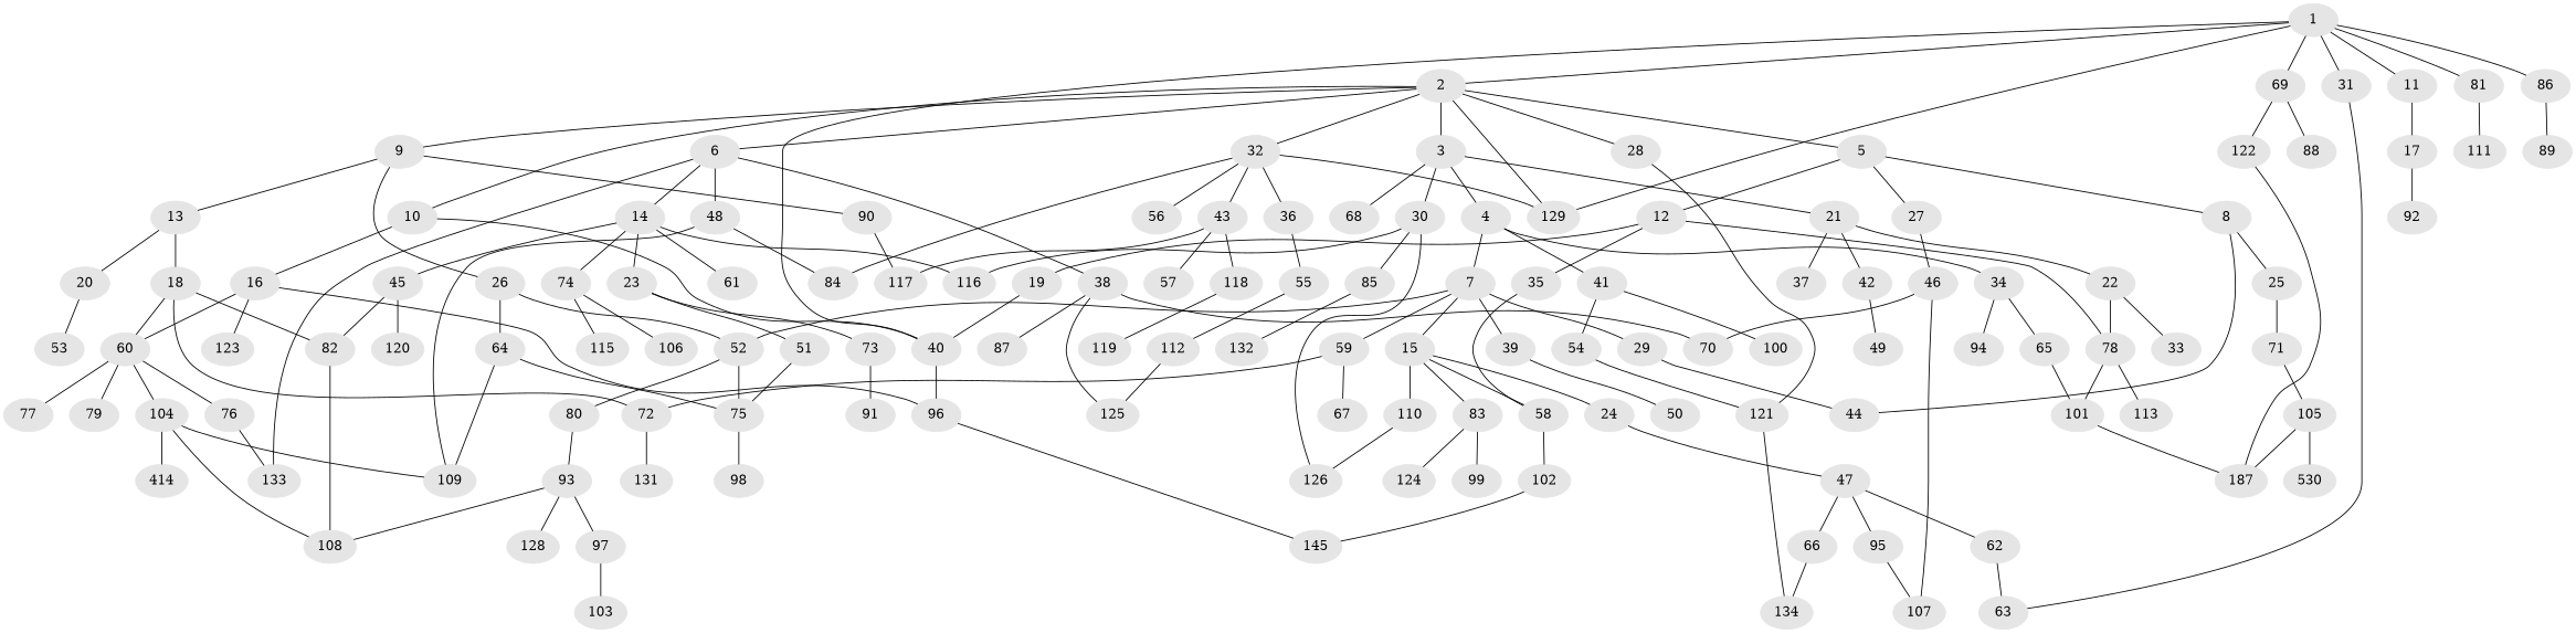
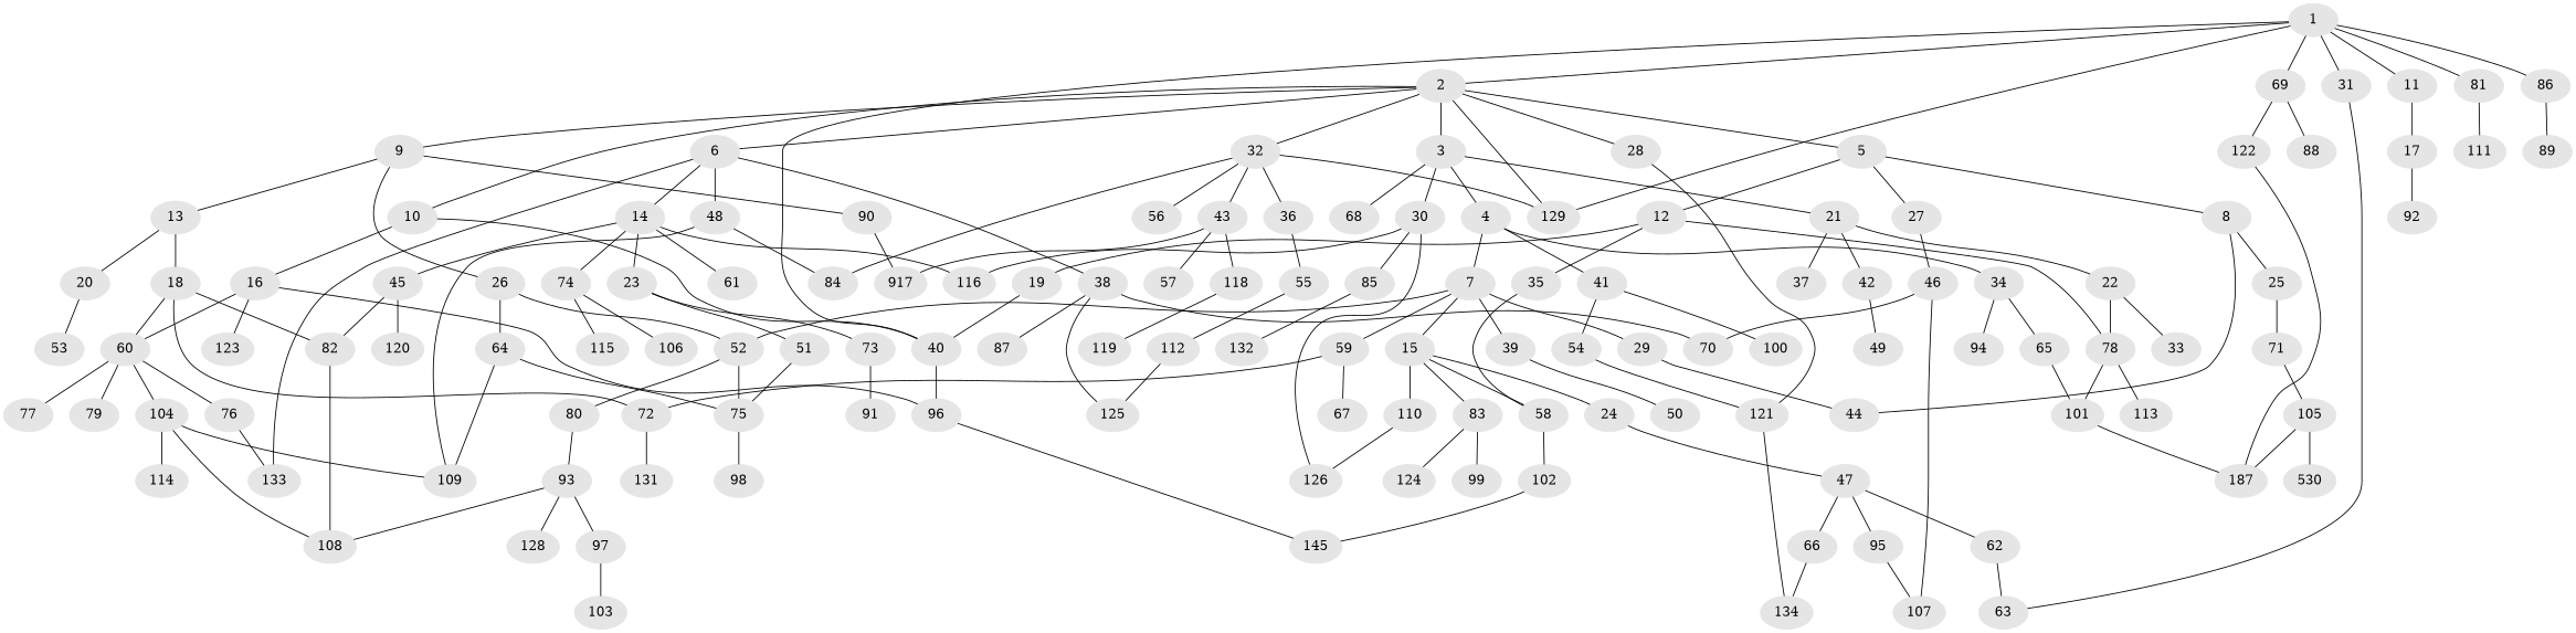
  graph {
    node [color=gray90 style=filled]
    1
    2
    11
    31
    40
    69
    81
    86
    129
    3
    5
    6
    9
    10
    28
    32
    17
    63
    96
    88
    122
    111
    89
    4
    21
    30
    68
    8
    12
    27
    14
    38
    48
    133
    13
    26
    90
    16
    121
    36
    43
    56
    84
    7
    34
    41
    22
    37
    42
    116
    85
    126
    15
    29
    39
    52
    59
    65
    94
    54
    100
    25
    44
    19
    35
    78
    46
    23
    45
    61
    74
    70
    87
    125
    109
    24
    58
    83
    110
    50
    75
    80
    72
    67
    71
    18
    20
    64
-   117
+   117 [label=917]
    60
    123
    92
    101
    113
    82
    53
    51
    73
    120
    106
    115
    47
    102
    99
    124
    76
    77
    79
    104
    n110 [label=145]
    131
    108
    33
    49
    91
    95
    62
    66
    107
    105
    134
    132
    55
    57
    118
    112
    119
    98
    93
-   114 [label=414]
+   114
    n131 [label=187]
    n132 [label=530]
    97
    128
    103
    1 -- 2
    1 -- 11
    1 -- 31
    1 -- 40
    1 -- 69
    1 -- 81
    1 -- 86
    1 -- 129
    2 -- 129
    2 -- 3
    2 -- 5
    2 -- 6
    2 -- 9
    2 -- 10
    2 -- 28
    2 -- 32
    11 -- 17
    31 -- 63
    40 -- 96
    69 -- 88
    69 -- 122
    81 -- 111
    86 -- 89
    3 -- 4
    3 -- 21
    3 -- 30
    3 -- 68
    5 -- 8
    5 -- 12
    5 -- 27
    6 -- 14
    6 -- 38
    6 -- 48
    6 -- 133
    9 -- 13
    9 -- 26
    9 -- 90
    10 -- 40
    10 -- 16
    28 -- 121
    32 -- 129
    32 -- 36
    32 -- 43
    32 -- 56
    32 -- 84
    17 -- 92
    96 -- n110
    122 -- n131
    4 -- 7
    4 -- 34
    4 -- 41
    21 -- 22
    21 -- 37
    21 -- 42
    30 -- 116
    30 -- 85
    30 -- 126
    8 -- 25
    8 -- 44
    12 -- 19
    12 -- 35
    12 -- 78
    27 -- 46
    14 -- 116
    14 -- 23
    14 -- 45
    14 -- 61
    14 -- 74
    38 -- 70
    38 -- 87
    38 -- 125
    48 -- 84
    48 -- 109
    13 -- 18
    13 -- 20
    26 -- 52
    26 -- 64
    90 -- 117
    16 -- 96
    16 -- 60
    16 -- 123
    121 -- 134
    36 -- 55
    43 -- 117
    43 -- 57
    43 -- 118
    7 -- 15
    7 -- 29
    7 -- 39
    7 -- 52
    7 -- 59
    34 -- 65
    34 -- 94
    41 -- 54
    41 -- 100
    22 -- 78
    22 -- 33
    42 -- 49
    85 -- 132
    15 -- 24
    15 -- 58
    15 -- 83
    15 -- 110
    29 -- 44
    39 -- 50
    52 -- 75
    52 -- 80
    59 -- 72
    59 -- 67
    65 -- 101
    54 -- 121
    25 -- 71
    19 -- 40
    35 -- 58
    78 -- 101
    78 -- 113
    46 -- 70
    46 -- 107
    23 -- 51
    23 -- 73
    45 -- 82
    45 -- 120
    74 -- 106
    74 -- 115
    24 -- 47
    58 -- 102
    83 -- 99
    83 -- 124
    110 -- 126
    75 -- 98
    80 -- 93
    72 -- 131
    71 -- 105
    18 -- 72
    18 -- 60
    18 -- 82
    20 -- 53
    64 -- 109
    64 -- 75
    60 -- 76
    60 -- 77
    60 -- 79
    60 -- 104
    101 -- n131
    82 -- 108
    51 -- 75
    73 -- 91
    47 -- 95
    47 -- 62
    47 -- 66
    102 -- n110
    76 -- 133
    104 -- 109
    104 -- 108
    104 -- 114
    95 -- 107
    62 -- 63
    66 -- 134
    105 -- n131
    105 -- n132
    55 -- 112
    118 -- 119
    112 -- 125
    93 -- 108
    93 -- 97
    93 -- 128
    97 -- 103
  }
